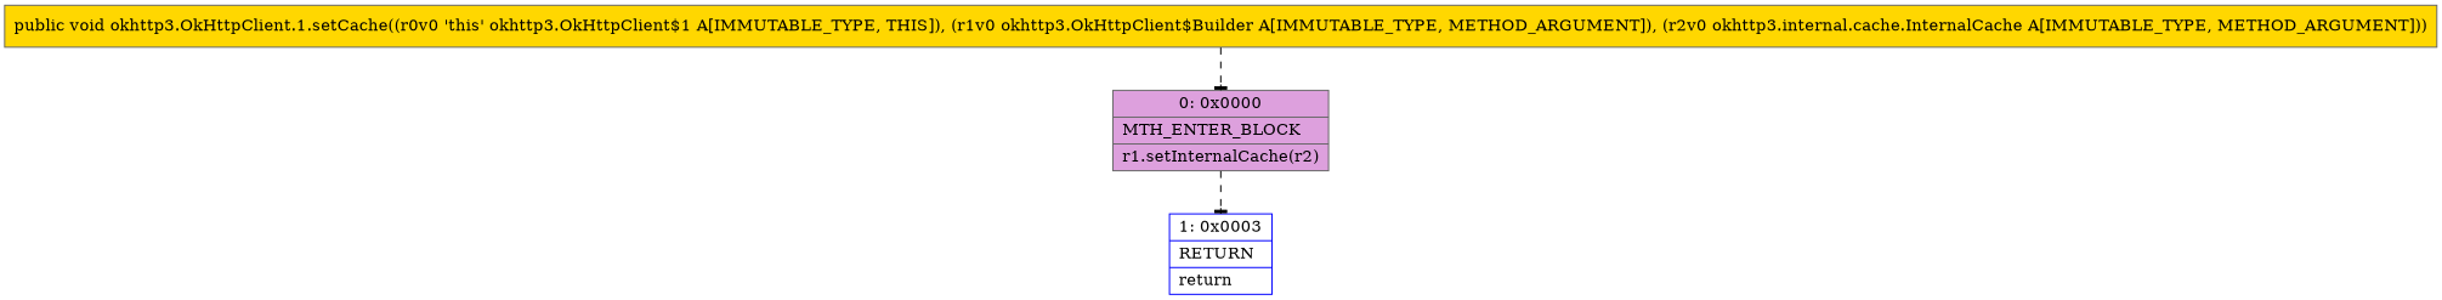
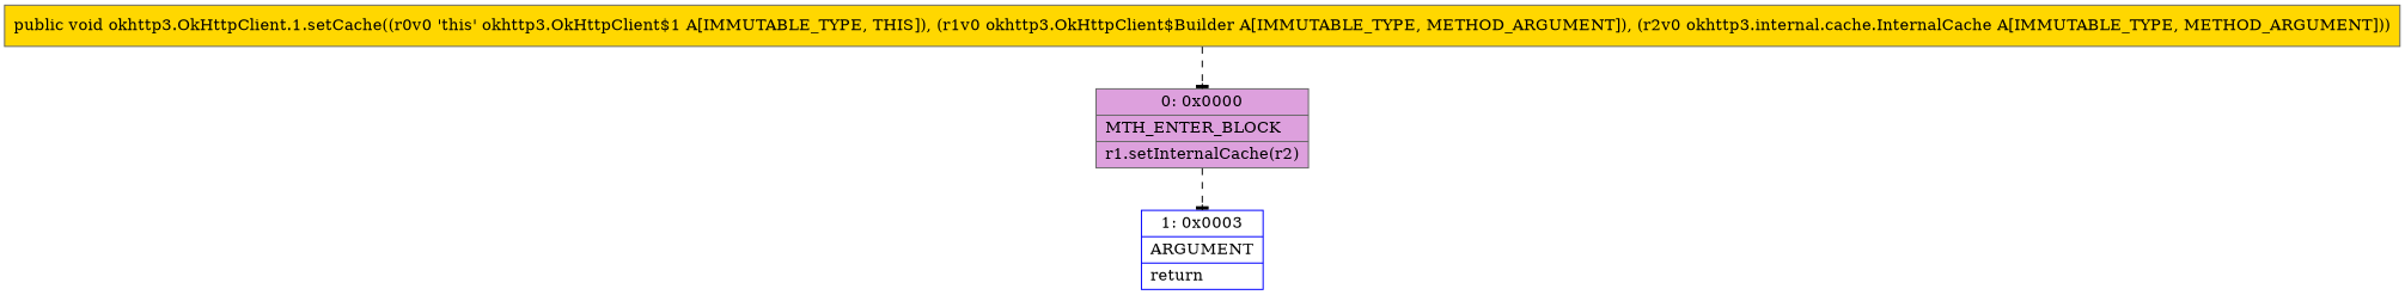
  digraph {
    node [shape=record style=filled color=gray40]
    edge [style=dashed arrowhead=tee]
    n1 [label="{0\:\ 0x0000|MTH_ENTER_BLOCK\l|r1.setInternalCache(r2)\l}" fillcolor=plum]
-   n2 [label="{1\:\ 0x0003|RETURN\l|return\l}" fillcolor=white color=blue]
+   n2 [label="{1\:\ 0x0003|ARGUMENT\l|return\l}" fillcolor=white color=blue]
    n3 [label="{public void okhttp3.OkHttpClient.1.setCache((r0v0 'this' okhttp3.OkHttpClient$1 A[IMMUTABLE_TYPE, THIS]), (r1v0 okhttp3.OkHttpClient$Builder A[IMMUTABLE_TYPE, METHOD_ARGUMENT]), (r2v0 okhttp3.internal.cache.InternalCache A[IMMUTABLE_TYPE, METHOD_ARGUMENT])) }" fillcolor=gold]
    n1 -> n2
    n3 -> n1
  }
